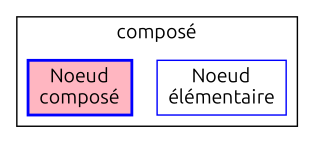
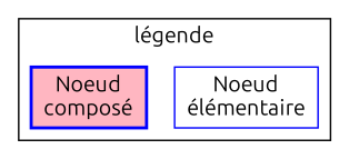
  digraph {
    fontname=Ubuntu
    node [fontname=Ubuntu shape=record style=filled color=blue]
    n1 [label="Noeud\nélémentaire" fillcolor=white]
    n2 [label="Noeud\ncomposé" penwidth=2.0 fillcolor=lightpink]
    subgraph cluster_1 {
-     label="composé"
+     label="légende"
      n1
      n2
    }
  }
